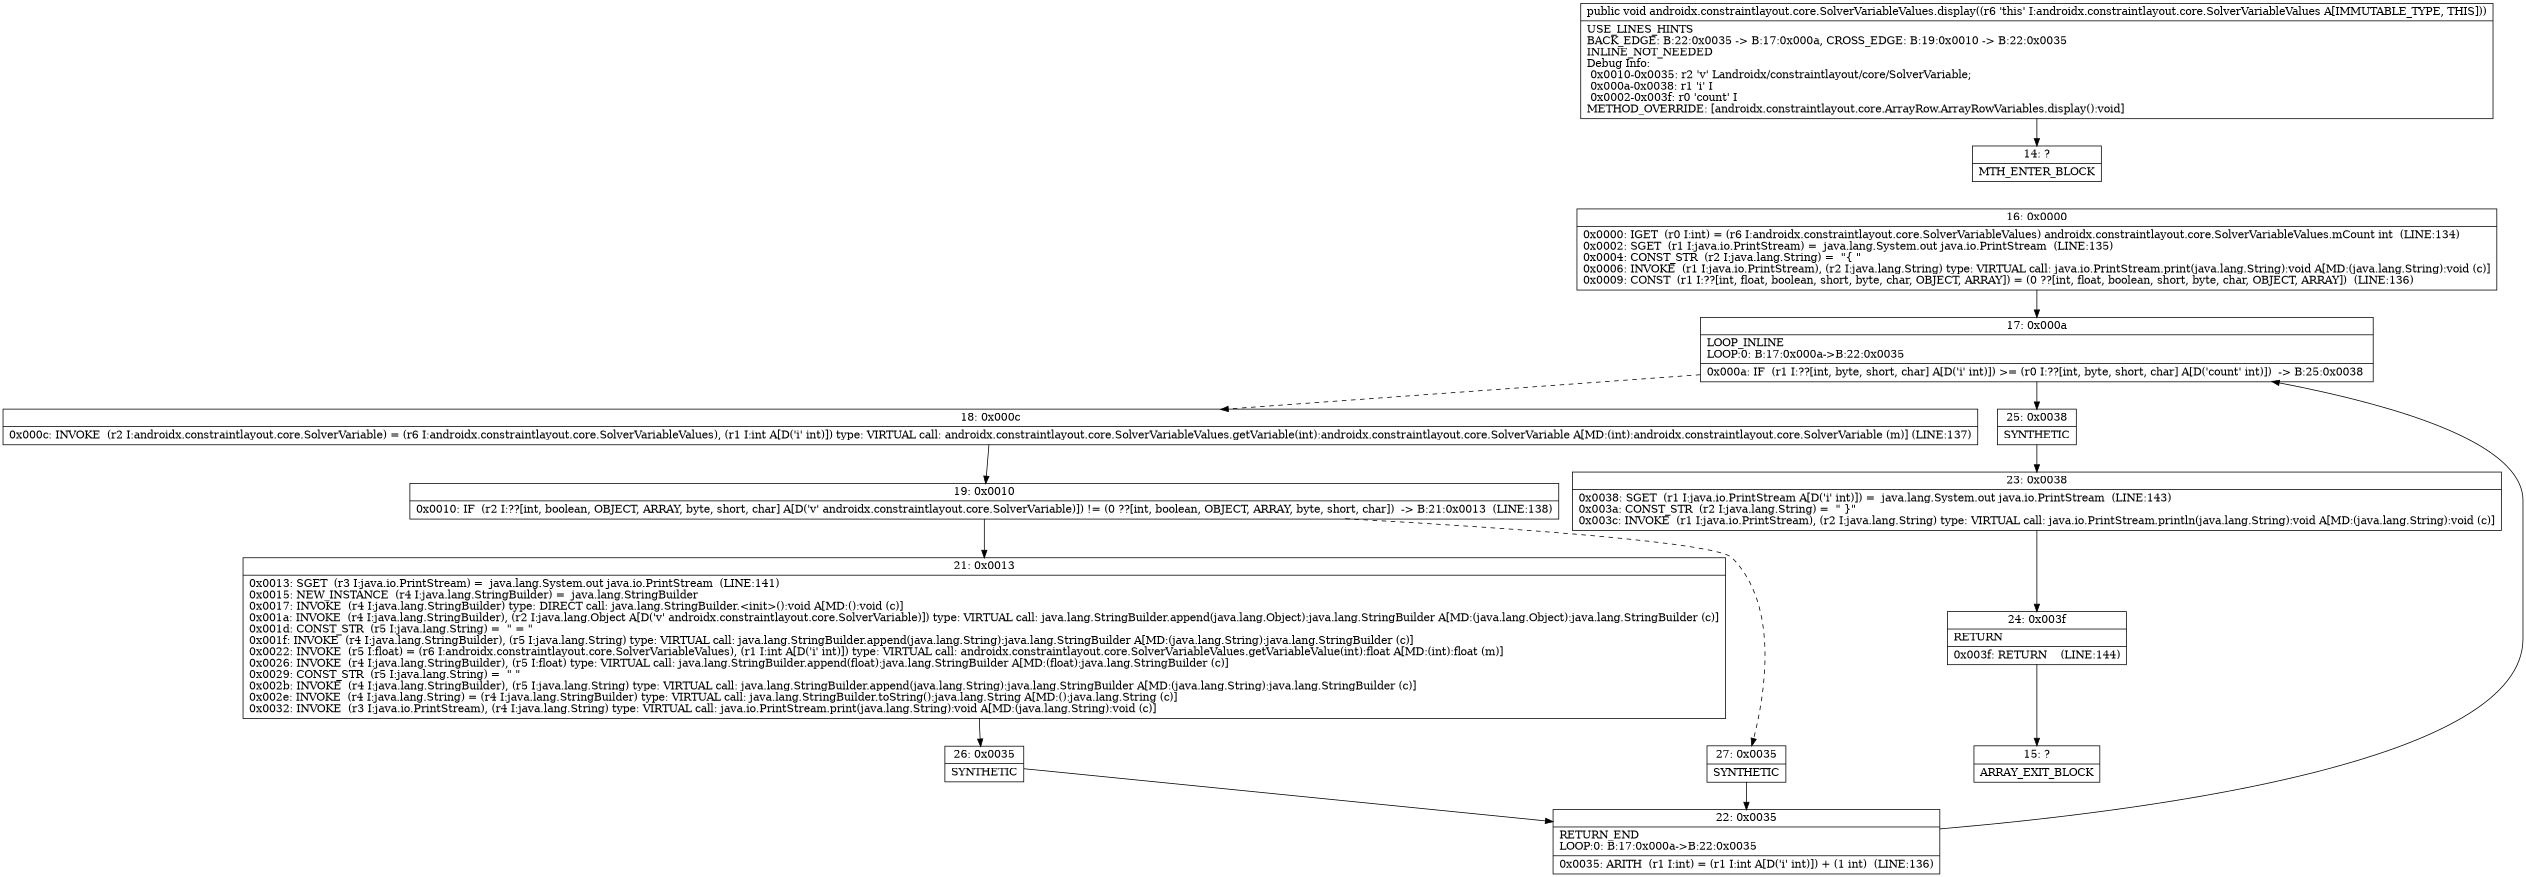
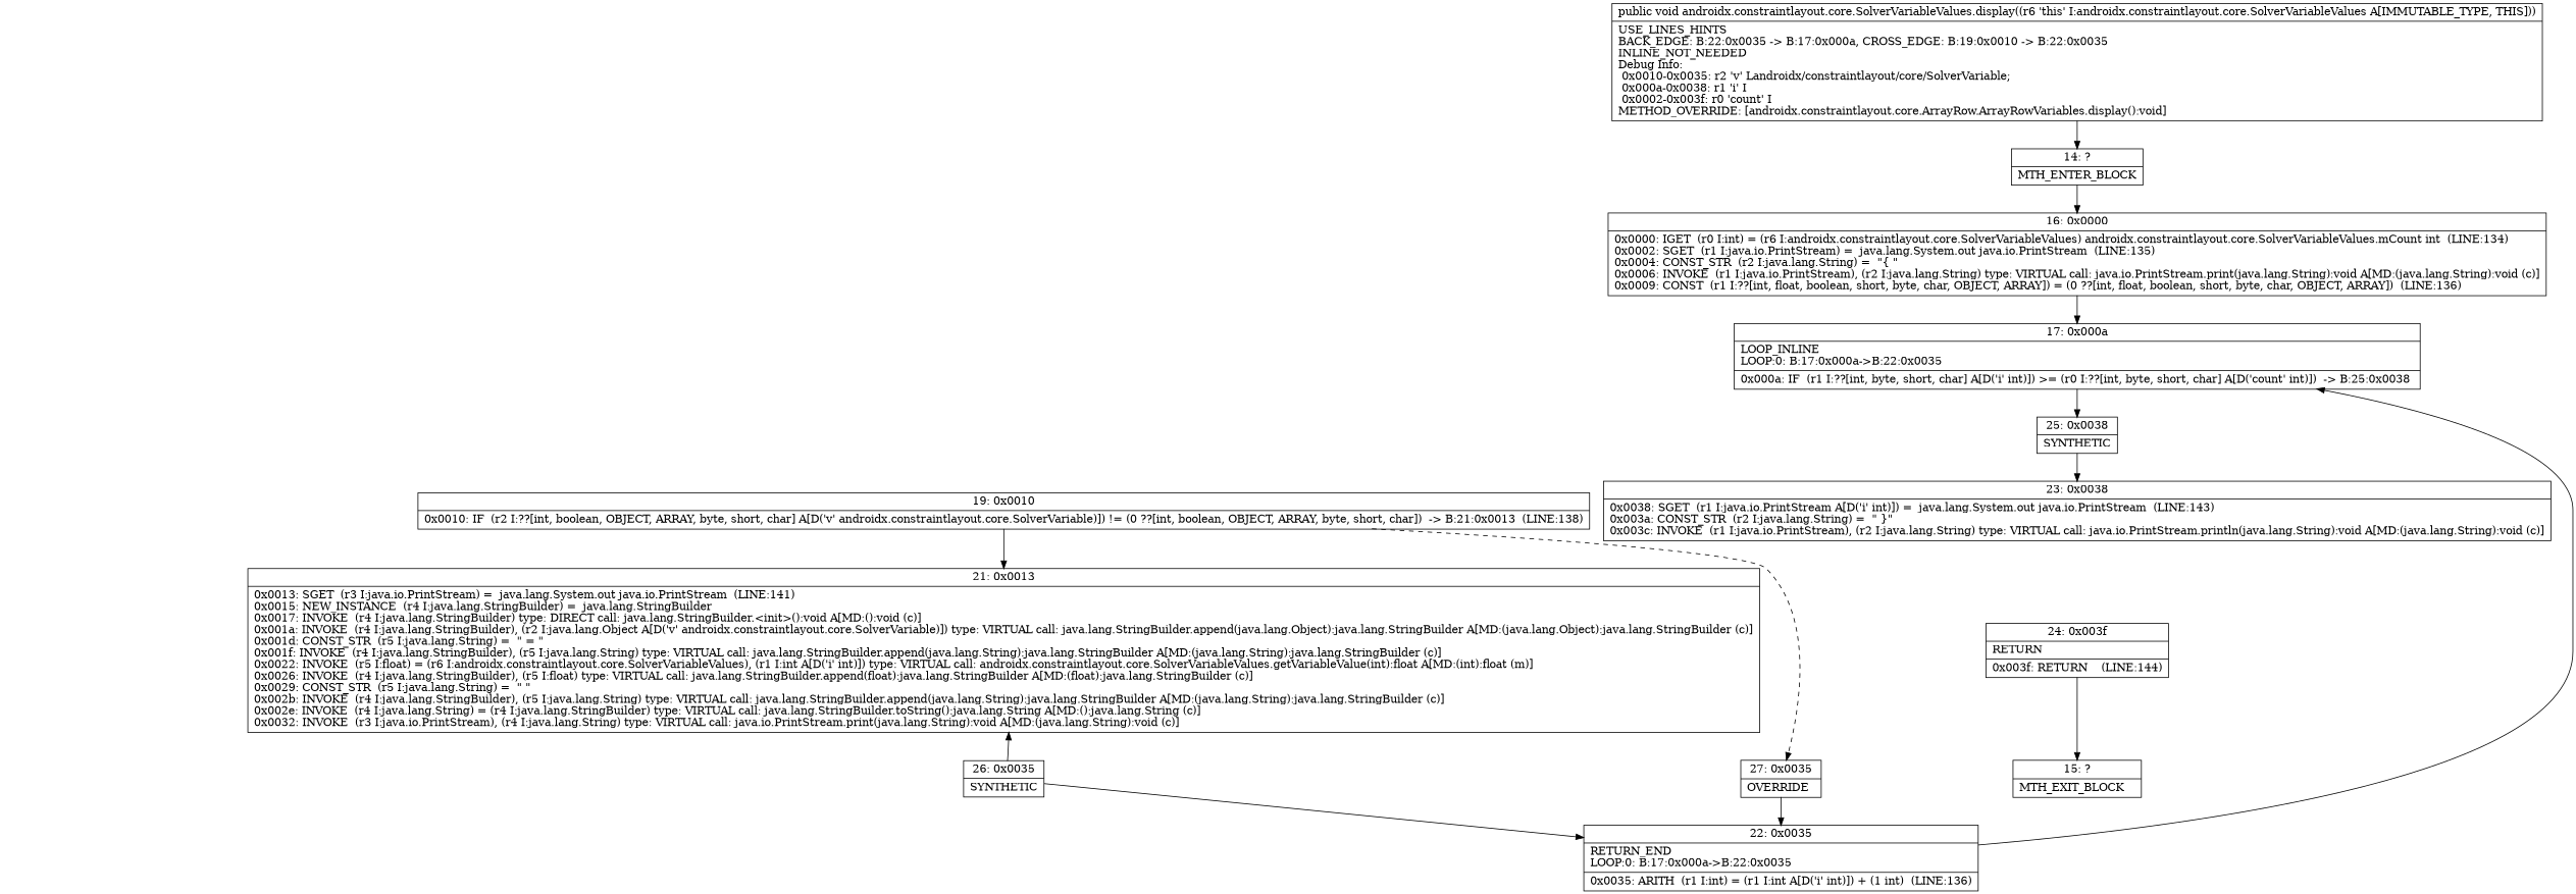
  digraph {
    node [shape=record]
    n1 [label="{14\:\ ?|MTH_ENTER_BLOCK\l}"]
    n2 [label="{16\:\ 0x0000|0x0000: IGET  (r0 I:int) = (r6 I:androidx.constraintlayout.core.SolverVariableValues) androidx.constraintlayout.core.SolverVariableValues.mCount int  (LINE:134)\l0x0002: SGET  (r1 I:java.io.PrintStream) =  java.lang.System.out java.io.PrintStream  (LINE:135)\l0x0004: CONST_STR  (r2 I:java.lang.String) =  \"\{ \" \l0x0006: INVOKE  (r1 I:java.io.PrintStream), (r2 I:java.lang.String) type: VIRTUAL call: java.io.PrintStream.print(java.lang.String):void A[MD:(java.lang.String):void (c)]\l0x0009: CONST  (r1 I:??[int, float, boolean, short, byte, char, OBJECT, ARRAY]) = (0 ??[int, float, boolean, short, byte, char, OBJECT, ARRAY])  (LINE:136)\l}"]
    n3 [label="{17\:\ 0x000a|LOOP_INLINE\lLOOP:0: B:17:0x000a\-\>B:22:0x0035\l|0x000a: IF  (r1 I:??[int, byte, short, char] A[D('i' int)]) \>= (r0 I:??[int, byte, short, char] A[D('count' int)])  \-\> B:25:0x0038 \l}"]
-   n4 [label="{18\:\ 0x000c|0x000c: INVOKE  (r2 I:androidx.constraintlayout.core.SolverVariable) = (r6 I:androidx.constraintlayout.core.SolverVariableValues), (r1 I:int A[D('i' int)]) type: VIRTUAL call: androidx.constraintlayout.core.SolverVariableValues.getVariable(int):androidx.constraintlayout.core.SolverVariable A[MD:(int):androidx.constraintlayout.core.SolverVariable (m)] (LINE:137)\l}"]
    n5 [label="{25\:\ 0x0038|SYNTHETIC\l}"]
    n6 [label="{19\:\ 0x0010|0x0010: IF  (r2 I:??[int, boolean, OBJECT, ARRAY, byte, short, char] A[D('v' androidx.constraintlayout.core.SolverVariable)]) != (0 ??[int, boolean, OBJECT, ARRAY, byte, short, char])  \-\> B:21:0x0013  (LINE:138)\l}"]
    n7 [label="{23\:\ 0x0038|0x0038: SGET  (r1 I:java.io.PrintStream A[D('i' int)]) =  java.lang.System.out java.io.PrintStream  (LINE:143)\l0x003a: CONST_STR  (r2 I:java.lang.String) =  \" \}\" \l0x003c: INVOKE  (r1 I:java.io.PrintStream), (r2 I:java.lang.String) type: VIRTUAL call: java.io.PrintStream.println(java.lang.String):void A[MD:(java.lang.String):void (c)]\l}"]
    n8 [label="{21\:\ 0x0013|0x0013: SGET  (r3 I:java.io.PrintStream) =  java.lang.System.out java.io.PrintStream  (LINE:141)\l0x0015: NEW_INSTANCE  (r4 I:java.lang.StringBuilder) =  java.lang.StringBuilder \l0x0017: INVOKE  (r4 I:java.lang.StringBuilder) type: DIRECT call: java.lang.StringBuilder.\<init\>():void A[MD:():void (c)]\l0x001a: INVOKE  (r4 I:java.lang.StringBuilder), (r2 I:java.lang.Object A[D('v' androidx.constraintlayout.core.SolverVariable)]) type: VIRTUAL call: java.lang.StringBuilder.append(java.lang.Object):java.lang.StringBuilder A[MD:(java.lang.Object):java.lang.StringBuilder (c)]\l0x001d: CONST_STR  (r5 I:java.lang.String) =  \" = \" \l0x001f: INVOKE  (r4 I:java.lang.StringBuilder), (r5 I:java.lang.String) type: VIRTUAL call: java.lang.StringBuilder.append(java.lang.String):java.lang.StringBuilder A[MD:(java.lang.String):java.lang.StringBuilder (c)]\l0x0022: INVOKE  (r5 I:float) = (r6 I:androidx.constraintlayout.core.SolverVariableValues), (r1 I:int A[D('i' int)]) type: VIRTUAL call: androidx.constraintlayout.core.SolverVariableValues.getVariableValue(int):float A[MD:(int):float (m)]\l0x0026: INVOKE  (r4 I:java.lang.StringBuilder), (r5 I:float) type: VIRTUAL call: java.lang.StringBuilder.append(float):java.lang.StringBuilder A[MD:(float):java.lang.StringBuilder (c)]\l0x0029: CONST_STR  (r5 I:java.lang.String) =  \" \" \l0x002b: INVOKE  (r4 I:java.lang.StringBuilder), (r5 I:java.lang.String) type: VIRTUAL call: java.lang.StringBuilder.append(java.lang.String):java.lang.StringBuilder A[MD:(java.lang.String):java.lang.StringBuilder (c)]\l0x002e: INVOKE  (r4 I:java.lang.String) = (r4 I:java.lang.StringBuilder) type: VIRTUAL call: java.lang.StringBuilder.toString():java.lang.String A[MD:():java.lang.String (c)]\l0x0032: INVOKE  (r3 I:java.io.PrintStream), (r4 I:java.lang.String) type: VIRTUAL call: java.io.PrintStream.print(java.lang.String):void A[MD:(java.lang.String):void (c)]\l}"]
-   n9 [label="{27\:\ 0x0035|SYNTHETIC\l}"]
+   n9 [label="{27\:\ 0x0035|OVERRIDE\l}"]
    n10 [label="{26\:\ 0x0035|SYNTHETIC\l}"]
    n11 [label="{22\:\ 0x0035|RETURN_END\lLOOP:0: B:17:0x000a\-\>B:22:0x0035\l|0x0035: ARITH  (r1 I:int) = (r1 I:int A[D('i' int)]) + (1 int)  (LINE:136)\l}"]
    n12 [label="{24\:\ 0x003f|RETURN\l|0x003f: RETURN    (LINE:144)\l}"]
-   n13 [label="{15\:\ ?|ARRAY_EXIT_BLOCK\l}"]
+   n13 [label="{15\:\ ?|MTH_EXIT_BLOCK\l}"]
    n14 [label="{public void androidx.constraintlayout.core.SolverVariableValues.display((r6 'this' I:androidx.constraintlayout.core.SolverVariableValues A[IMMUTABLE_TYPE, THIS]))  | USE_LINES_HINTS\lBACK_EDGE: B:22:0x0035 \-\> B:17:0x000a, CROSS_EDGE: B:19:0x0010 \-\> B:22:0x0035\lINLINE_NOT_NEEDED\lDebug Info:\l  0x0010\-0x0035: r2 'v' Landroidx\/constraintlayout\/core\/SolverVariable;\l  0x000a\-0x0038: r1 'i' I\l  0x0002\-0x003f: r0 'count' I\lMETHOD_OVERRIDE: [androidx.constraintlayout.core.ArrayRow.ArrayRowVariables.display():void]\l}"]
+   n1 -> n2
    n2 -> n3
-   n3 -> n4 [style=dashed]
    n3 -> n5
-   n4 -> n6
    n5 -> n7
    n6 -> n8
    n6 -> n9 [style=dashed]
-   n7 -> n12
-   n8 -> n10
+   n10 -> n8
    n9 -> n11
    n10 -> n11
    n11 -> n3
    n12 -> n13
    n14 -> n1
  }
